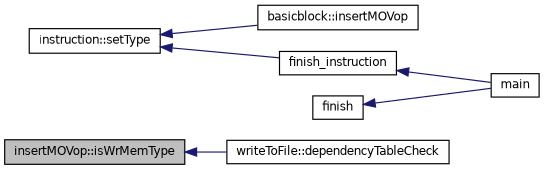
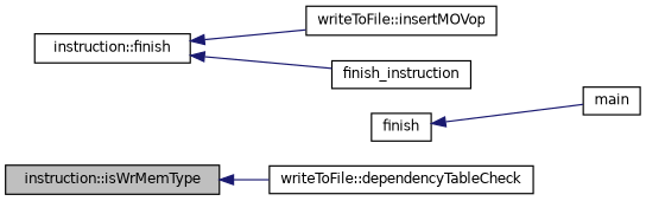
  digraph {
    rankdir=LR
    node [color=black fillcolor=white fontname=Helvetica fontsize=10 shape=record style=filled]
    edge [color=midnightblue dir=back fontname=Helvetica fontsize=10 labelfontname=Helvetica labelfontsize=10 style=solid]
-   n1 [fillcolor=grey75 fontcolor=black height=0.2 label="insertMOVop::isWrMemType" width=0.4]
+   n1 [fillcolor=grey75 fontcolor=black height=0.2 label="instruction::isWrMemType" width=0.4]
    n2 [height=0.2 label="writeToFile::dependencyTableCheck" width=0.4]
-   n3 [height=0.2 label="instruction::setType" width=0.4]
-   n4 [height=0.2 label="basicblock::insertMOVop" width=0.4]
+   n3 [height=0.2 label="instruction::finish" width=0.4]
+   n4 [height=0.2 label="writeToFile::insertMOVop" width=0.4]
    n5 [height=0.2 label=finish_instruction width=0.4]
    n6 [height=0.2 label=main width=0.4]
    n7 [height=0.2 label=finish width=0.4]
    n1 -> n2
    n3 -> n4
    n3 -> n5
-   n5 -> n6
    n7 -> n6
  }
